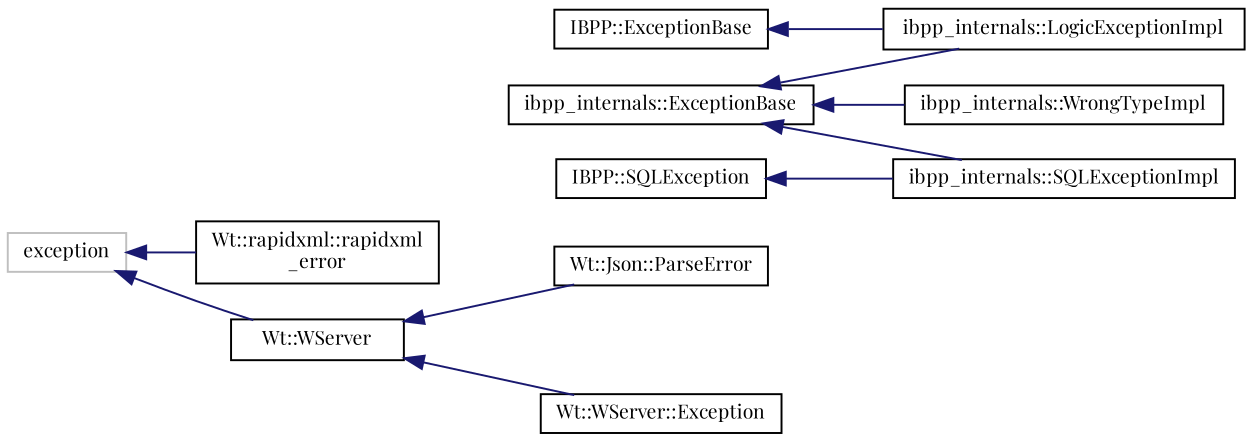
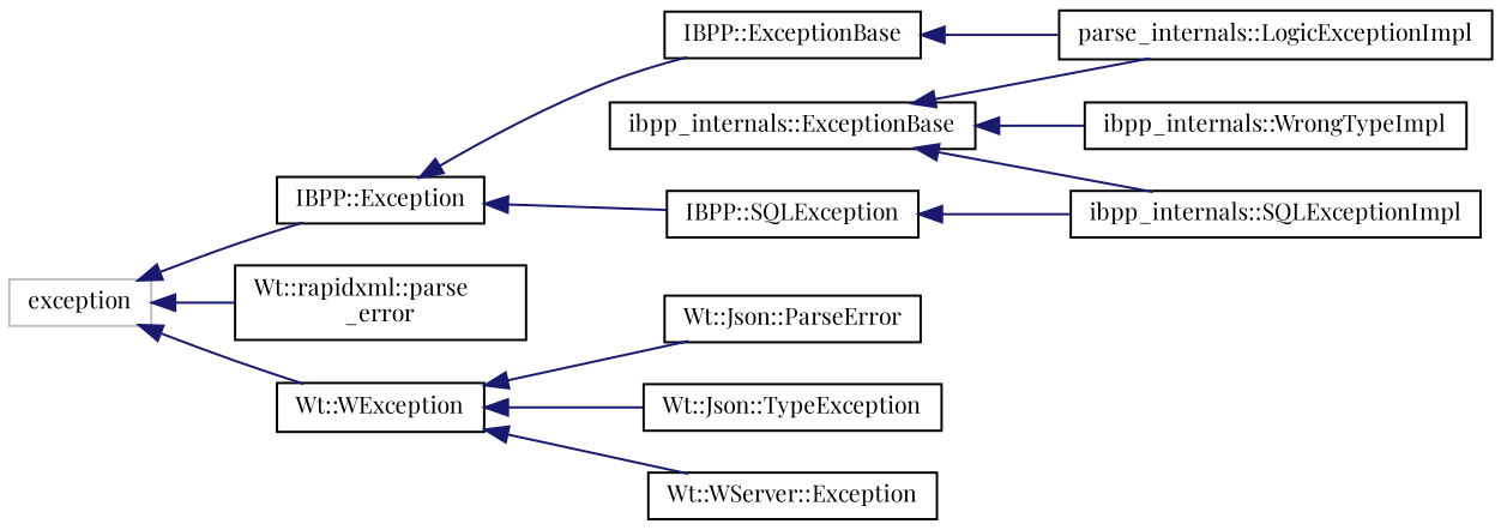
  digraph {
    fontname="Playfair Display"
    rankdir=LR
    node [color=black fillcolor=white fontname="Playfair Display" fontsize=10 shape=record style=filled]
    edge [color=midnightblue dir=back fontname="Playfair Display" fontsize=10 labelfontname=Helvetica labelfontsize=10 style=solid]
    n1 [color=grey75 height=0.2 label=exception width=0.4]
-   n3 [height=0.2 label="Wt::rapidxml::rapidxml\l_error" width=0.4]
-   n4 [height=0.2 label="Wt::WServer" width=0.4]
+   n2 [height=0.2 label="IBPP::Exception" width=0.4]
+   n3 [height=0.2 label="Wt::rapidxml::parse\l_error" width=0.4]
+   n4 [height=0.2 label="Wt::WException" width=0.4]
    n5 [height=0.2 label="IBPP::ExceptionBase" width=0.4]
    n6 [height=0.2 label="IBPP::SQLException" width=0.4]
    n7 [height=0.2 label="Wt::Json::ParseError" width=0.4]
+   n8 [height=0.2 label="Wt::Json::TypeException" width=0.4]
    n9 [height=0.2 label="Wt::WServer::Exception" width=0.4]
-   n10 [height=0.2 label="ibpp_internals::LogicExceptionImpl" width=0.4]
+   n10 [height=0.2 label="parse_internals::LogicExceptionImpl" width=0.4]
    n11 [height=0.2 label="ibpp_internals::SQLExceptionImpl" width=0.4]
    n12 [height=0.2 label="ibpp_internals::WrongTypeImpl" width=0.4]
    n13 [height=0.2 label="ibpp_internals::ExceptionBase" width=0.4]
+   n1 -> n2
    n1 -> n3
    n1 -> n4
+   n2 -> n5
+   n2 -> n6
    n4 -> n7
+   n4 -> n8
    n4 -> n9
    n5 -> n10
    n6 -> n11
    n13 -> n10
    n13 -> n11
    n13 -> n12
  }
